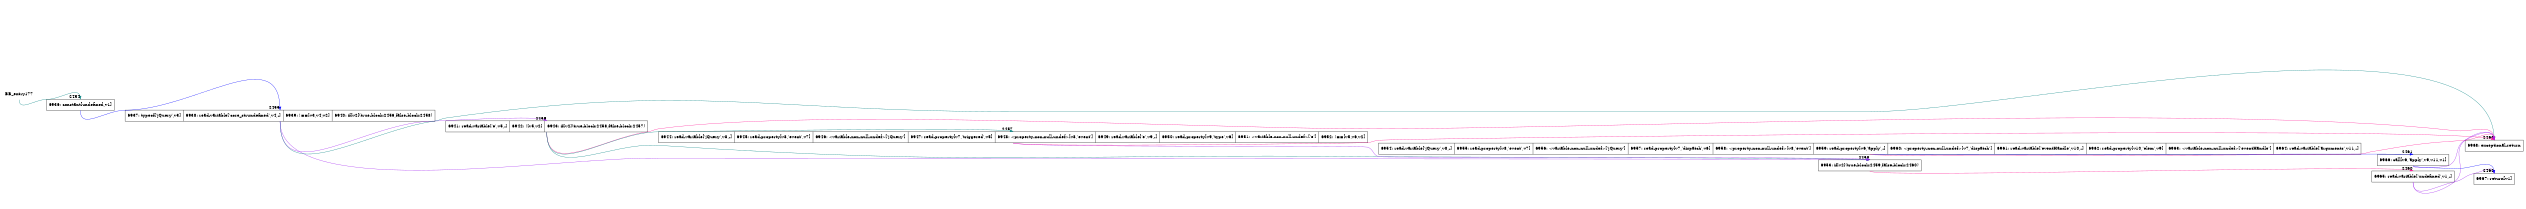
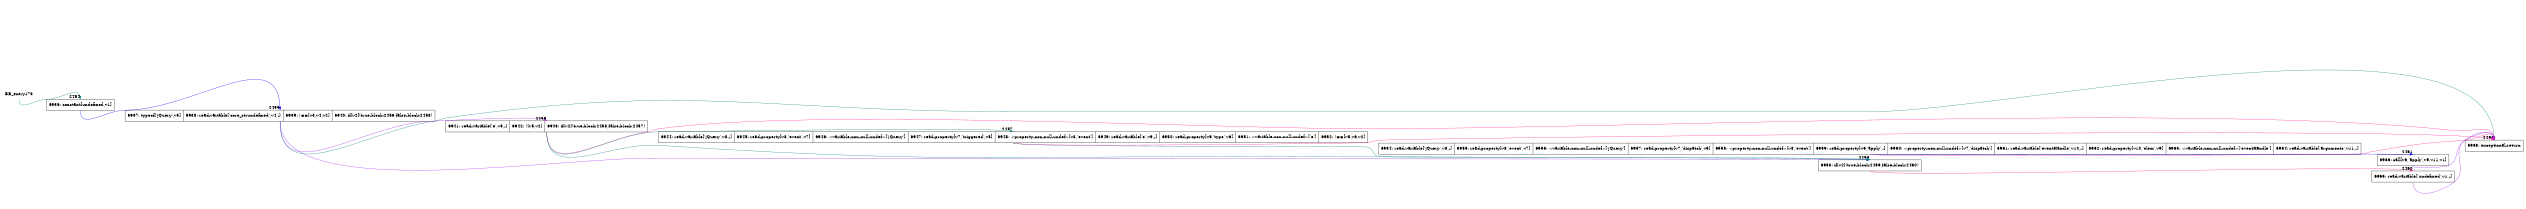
  digraph {
    rankdir=LR
    node [shape=record]
    edge [color=purple headport=n tailport=s]
-   BB_entry173 [shape=none label=BB_entry177]
+   BB_entry173 [shape=none]
    n2 [label="{6936: constant[undefined,v1]}"]
    n3 [label="{6937: typeof['jQuery',v3]|6938: read-variable['core_strundefined',v4,-]|6939: !==[v3,v4,v2]|6940: if[v2](true-block:2456,false-block:2458)}"]
    n4 [label="{6953: if[v2](true-block:2459,false-block:2460)}"]
    n5 [label="{6941: read-variable['e',v5,-]|6942: ![v5,v2]|6943: if[v2](true-block:2458,false-block:2457)}"]
    n6 [label="{6968: exceptional-return}"]
    n7 [label="{6965: read-variable['undefined',v1,-]}"]
    n8 [label="{6944: read-variable['jQuery',v8,-]|6945: read-property[v8,'event',v7]|6946: \<variable-non-null-undef\>['jQuery']|6947: read-property[v7,'triggered',v5]|6948: \<property-non-null-undef\>[v8,'event']|6949: read-variable['e',v9,-]|6950: read-property[v9,'type',v6]|6951: \<variable-non-null-undef\>['e']|6952: !==[v5,v6,v2]}"]
    n9 [label="{6954: read-variable['jQuery',v8,-]|6955: read-property[v8,'event',v7]|6956: \<variable-non-null-undef\>['jQuery']|6957: read-property[v7,'dispatch',v6]|6958: \<property-non-null-undef\>[v8,'event']|6959: read-property[v6,'apply',-]|6960: \<property-non-null-undef\>[v7,'dispatch']|6961: read-variable['eventHandle',v10,-]|6962: read-property[v10,'elem',v9]|6963: \<variable-non-null-undef\>['eventHandle']|6964: read-variable['arguments',v11,-]}"]
    n10 [label="{6966: call[v6,'apply',v9,v11,v1]}"]
-   n11 [label="{6967: return[v1]}"]
    BB_entry173 -> n2 [color=teal headlabel="    2454"]
    n2 -> n3 [color=blue headlabel="      2455"]
    n3 -> n4 [headlabel="      2458"]
    n3 -> n5 [headlabel="      2456"]
    n3 -> n6 [color=teal headlabel="      2463"]
    n4 -> n7 [color=deeppink headlabel="      2460"]
    n5 -> n4 [color=teal]
    n5 -> n6 [color=deeppink]
    n5 -> n8 [color=teal headlabel="      2457"]
    n7 -> n6
-   n7 -> n11 [headlabel="      2462"]
-   n8 -> n4
+   n8 -> n4 [color=teal]
    n8 -> n6 [color=deeppink]
    n9 -> n6 [color=deeppink]
    n9 -> n10 [color=blue headlabel="      2461"]
    n10 -> n6
-   n10 -> n11 [color=blue]
  }
